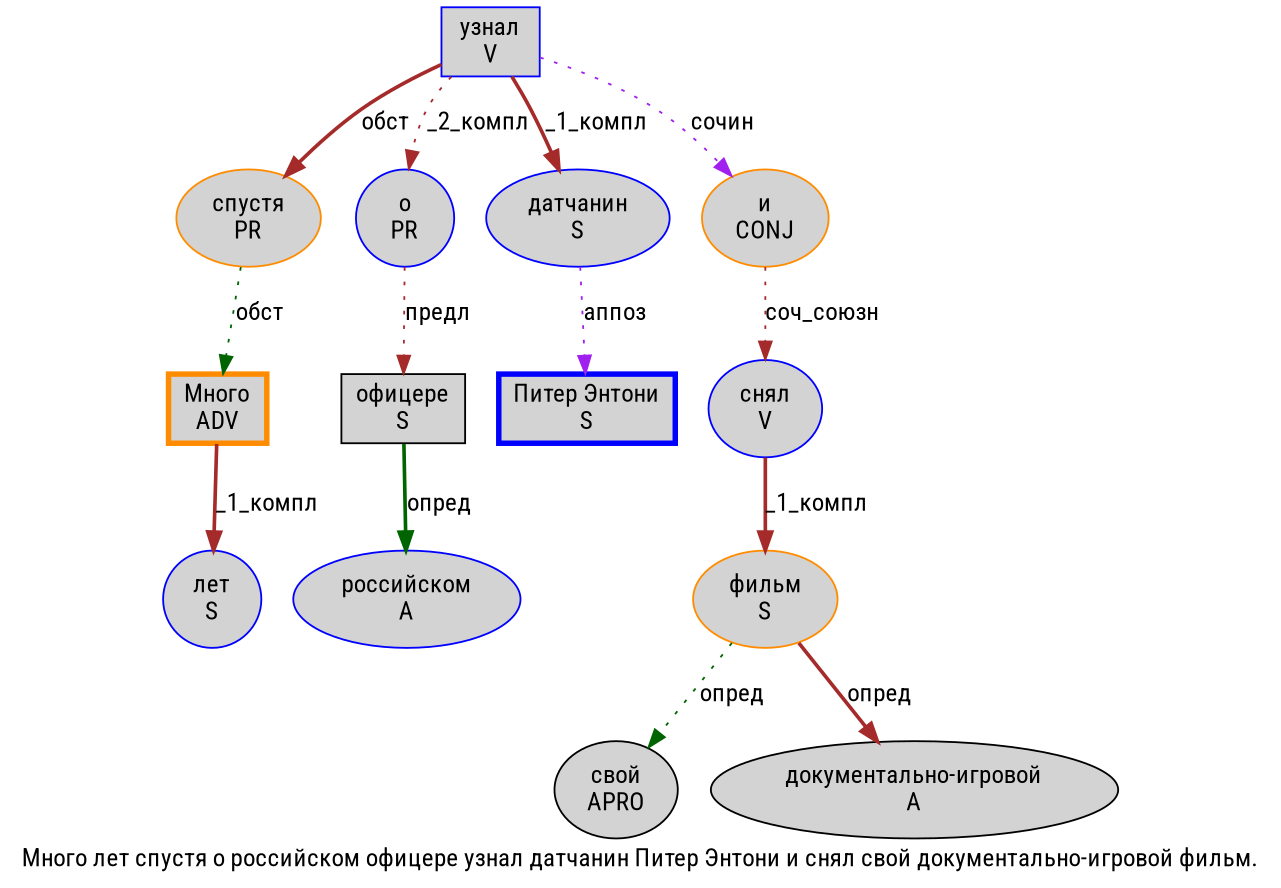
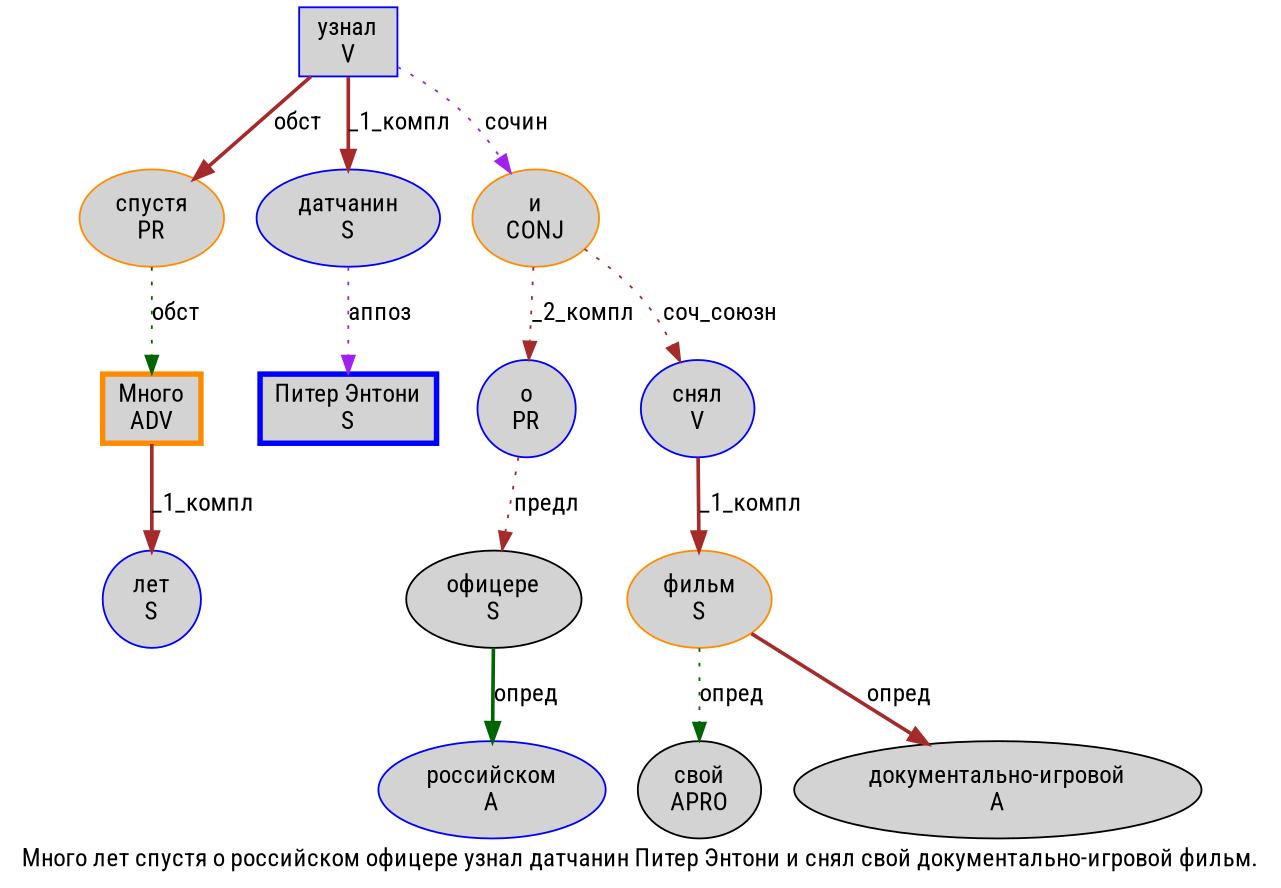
  digraph {
    fontname="Roboto Condensed"
    label="Много лет спустя о российском офицере узнал датчанин Питер Энтони и снял свой документально-игровой фильм."
    node [color=blue fillcolor=lightgray fontname="Roboto Condensed" penwidth=1 shape=ellipse style=filled]
    edge [color=brown fontname="Roboto Condensed" style=dotted]
    n1 [color=darkorange label="Много\nADV" penwidth=3 shape=box]
    n2 [label="лет\nS"]
    n3 [color=darkorange label="спустя\nPR"]
    n4 [label="о\nPR"]
-   n5 [color=black label="офицере\nS" shape=box]
+   n5 [color=black label="офицере\nS"]
    n6 [label="российском\nA"]
    n7 [label="узнал\nV" shape=box]
    n8 [label="датчанин\nS"]
    n9 [color=darkorange label="и\nCONJ"]
    n10 [label="Питер Энтони\nS" penwidth=3 shape=box]
    n11 [label="снял\nV"]
    n12 [color=darkorange label="фильм\nS"]
    n13 [color=black label="свой\nAPRO"]
    n14 [color=black label="документально-игровой\nA"]
    n1 -> n2 [label="_1_компл" style=bold]
    n3 -> n1 [color=darkgreen label="обст"]
    n4 -> n5 [label="предл"]
    n5 -> n6 [color=darkgreen label="опред" style=bold]
    n7 -> n3 [label="обст" style=bold]
-   n7 -> n4 [label="_2_компл"]
+   n9 -> n4 [label="_2_компл"]
    n7 -> n8 [label="_1_компл" style=bold]
    n7 -> n9 [color=purple label="сочин"]
    n8 -> n10 [color=purple label="аппоз"]
    n9 -> n11 [label="соч_союзн"]
    n11 -> n12 [label="_1_компл" style=bold]
    n12 -> n13 [color=darkgreen label="опред"]
    n12 -> n14 [label="опред" style=bold]
  }
